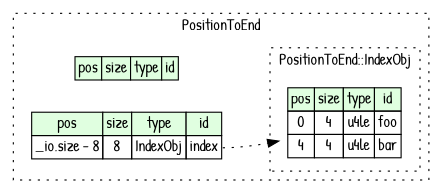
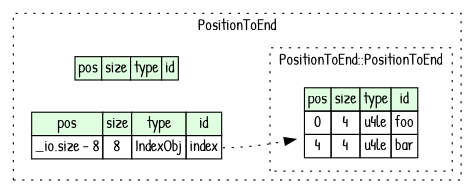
  digraph {
    rankdir=LR
    fontname="Patrick Hand"
    node [shape=plaintext fontname="Patrick Hand"]
    n1 [label=<<TABLE BORDER="0" CELLBORDER="1" CELLSPACING="0"> 				<TR><TD BGCOLOR="#E0FFE0">pos</TD><TD BGCOLOR="#E0FFE0">size</TD><TD BGCOLOR="#E0FFE0">type</TD><TD BGCOLOR="#E0FFE0">id</TD></TR> 				<TR><TD PORT="foo_pos">0</TD><TD PORT="foo_size">4</TD><TD>u4le</TD><TD PORT="foo_type">foo</TD></TR> 				<TR><TD PORT="bar_pos">4</TD><TD PORT="bar_size">4</TD><TD>u4le</TD><TD PORT="bar_type">bar</TD></TR> 			</TABLE>>]
    n2 [label=<<TABLE BORDER="0" CELLBORDER="1" CELLSPACING="0"> 			<TR><TD BGCOLOR="#E0FFE0">pos</TD><TD BGCOLOR="#E0FFE0">size</TD><TD BGCOLOR="#E0FFE0">type</TD><TD BGCOLOR="#E0FFE0">id</TD></TR> 		</TABLE>>]
    n3 [label=<<TABLE BORDER="0" CELLBORDER="1" CELLSPACING="0"> 			<TR><TD BGCOLOR="#E0FFE0">pos</TD><TD BGCOLOR="#E0FFE0">size</TD><TD BGCOLOR="#E0FFE0">type</TD><TD BGCOLOR="#E0FFE0">id</TD></TR> 			<TR><TD PORT="index_pos">_io.size - 8</TD><TD PORT="index_size">8</TD><TD>IndexObj</TD><TD PORT="index_type">index</TD></TR> 		</TABLE>>]
    subgraph cluster_1 {
      label=PositionToEnd
      style=dotted
      n2
      n3
      subgraph cluster_2 {
-       label="PositionToEnd::IndexObj"
+       label="PositionToEnd::PositionToEnd"
        style=dotted
        n1
      }
    }
    n3 -> n1 [style=dotted tailport=index_type fontname="Patrick Hand"]
  }
